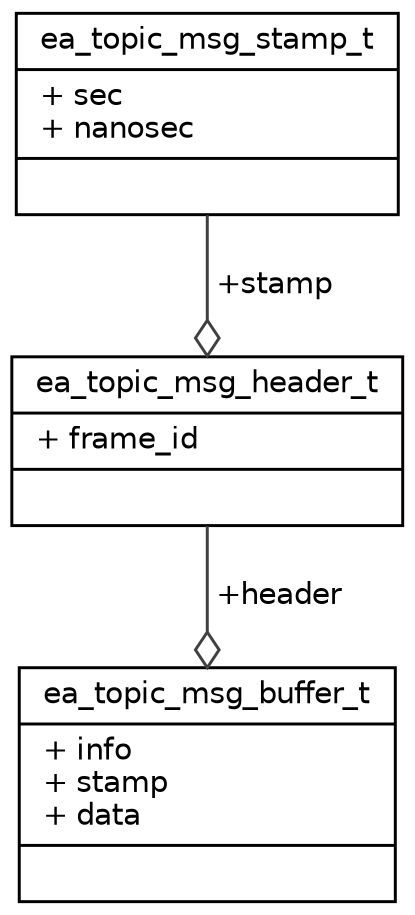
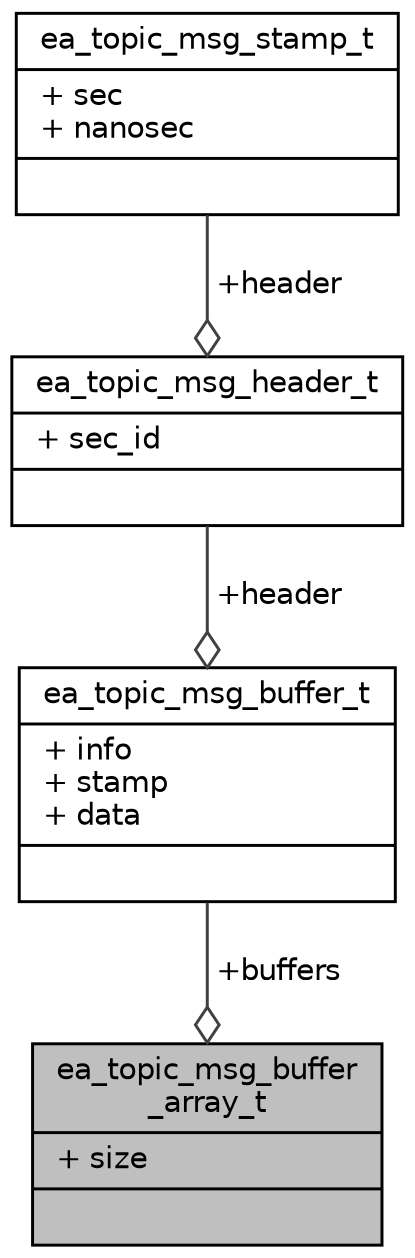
  digraph {
    node [color=black fontname=Helvetica fontsize=10 shape=record]
    edge [arrowhead=odiamond color=grey25 fontname=Helvetica fontsize=10 labelfontname=Helvetica labelfontsize=10 style=solid]
+   n1 [fillcolor=grey75 fontcolor=black height=0.2 label="{ea_topic_msg_buffer\l_array_t\n|+ size\l|}" style=filled width=0.4]
    n2 [height=0.2 label="{ea_topic_msg_buffer_t\n|+ info\l+ stamp\l+ data\l|}" width=0.4]
-   n3 [height=0.2 label="{ea_topic_msg_header_t\n|+ frame_id\l|}" width=0.4]
+   n3 [height=0.2 label="{ea_topic_msg_header_t\n|+ sec_id\l|}" width=0.4]
    n4 [height=0.2 label="{ea_topic_msg_stamp_t\n|+ sec\l+ nanosec\l|}" width=0.4]
+   n2 -> n1 [label=" +buffers"]
    n3 -> n2 [label=" +header"]
-   n4 -> n3 [label=" +stamp"]
+   n4 -> n3 [label=" +header"]
  }
